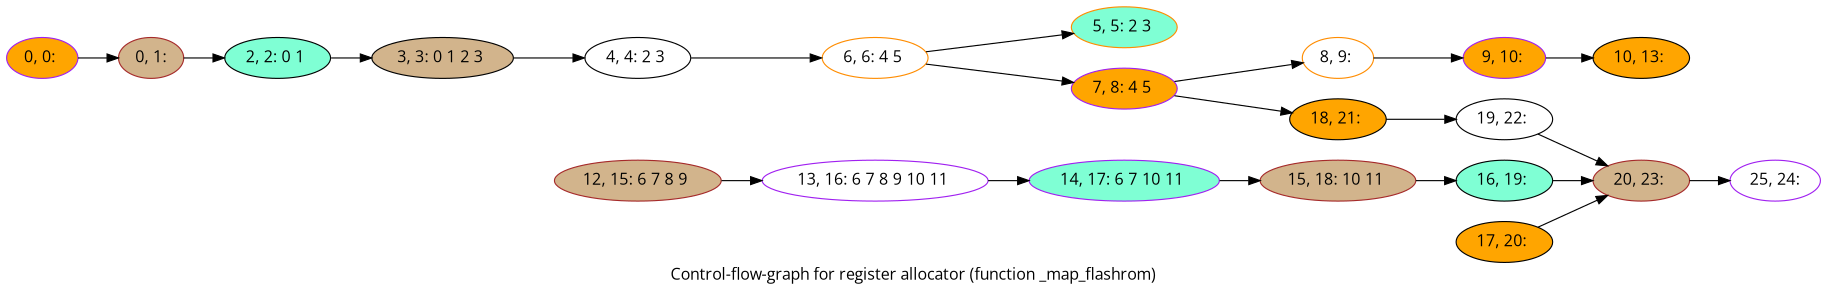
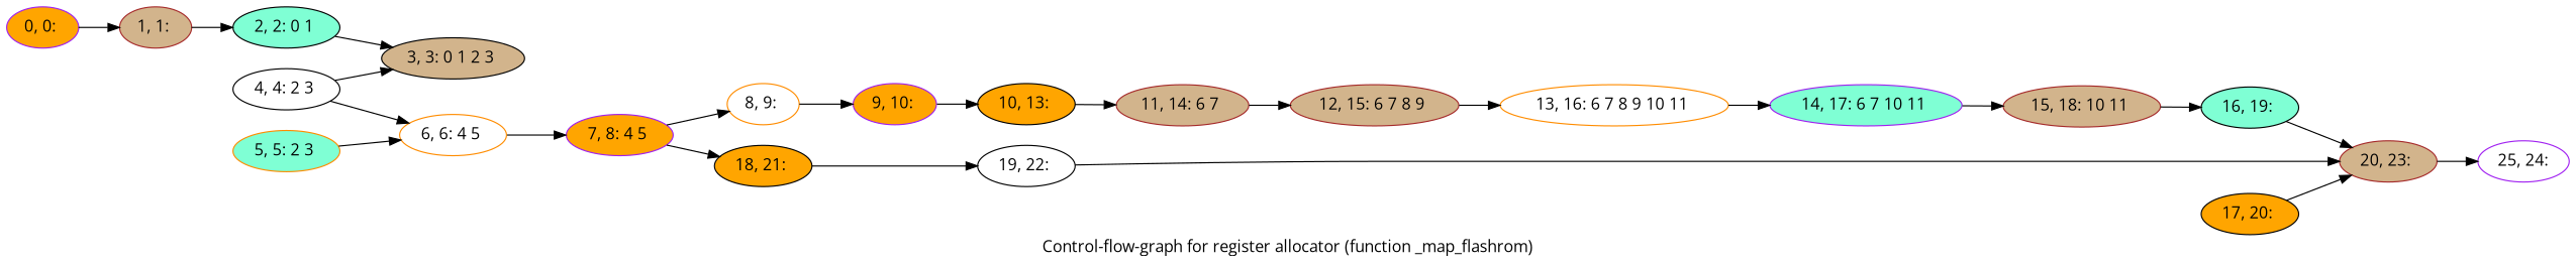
  digraph {
    fontname="Open Sans"
    label="Control-flow-graph for register allocator (function _map_flashrom)"
    rankdir=LR
    node [color=black fillcolor=orange fontname="Open Sans" style=filled]
    edge [fontname="Open Sans"]
    n1 [color=purple label="0, 0: "]
-   n2 [color=brown fillcolor=tan label="0, 1:"]
+   n2 [color=brown fillcolor=tan label="1, 1: "]
    n3 [fillcolor=aquamarine label="2, 2: 0 1 "]
    n4 [fillcolor=tan label="3, 3: 0 1 2 3 "]
    n5 [fillcolor=white label="4, 4: 2 3 "]
    n6 [color=darkorange fillcolor=white label="6, 6: 4 5 "]
    n7 [color=darkorange fillcolor=aquamarine label="5, 5: 2 3 "]
    n8 [color=purple label="7, 8: 4 5 "]
    n9 [color=darkorange fillcolor=white label="8, 9: "]
    n10 [label="18, 21: "]
    n11 [color=purple label="9, 10: "]
    n12 [label="10, 13: "]
+   n13 [color=brown fillcolor=tan label="11, 14: 6 7 "]
    n14 [fillcolor=white label="19, 22: "]
    n15 [color=brown fillcolor=tan label="12, 15: 6 7 8 9 "]
-   n16 [color=purple fillcolor=white label="13, 16: 6 7 8 9 10 11 "]
+   n16 [color=darkorange fillcolor=white label="13, 16: 6 7 8 9 10 11 "]
    n17 [color=purple fillcolor=aquamarine label="14, 17: 6 7 10 11 "]
    n18 [color=brown fillcolor=tan label="15, 18: 10 11 "]
    n19 [fillcolor=aquamarine label="16, 19: "]
    n20 [color=brown fillcolor=tan label="20, 23: "]
    n21 [label="17, 20: "]
    n22 [color=purple fillcolor=white label="25, 24:"]
    n1 -> n2
    n2 -> n3
    n3 -> n4
-   n4 -> n5
+   n5 -> n4
    n5 -> n6
    n6 -> n8
-   n6 -> n7
+   n7 -> n6
    n8 -> n9
    n8 -> n10
    n9 -> n11
    n10 -> n14
    n11 -> n12
+   n12 -> n13
+   n13 -> n15
    n14 -> n20
    n15 -> n16
    n16 -> n17
    n17 -> n18
    n18 -> n19
    n19 -> n20
    n20 -> n22
    n21 -> n20
  }
